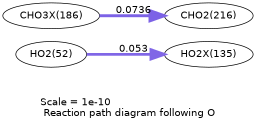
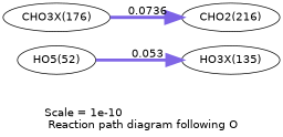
  digraph {
    fontname=Helvetica
    label="Scale = 1e-10\l Reaction path diagram following O"
    rankdir=LR
    node [fontname=Helvetica]
    edge [fontname=Helvetica]
-   n1 [label="HO2(52)"]
-   n2 [label="HO2X(135)"]
-   n3 [label="CHO3X(186)"]
+   n1 [label="HO5(52)"]
+   n2 [label="HO3X(135)"]
+   n3 [label="CHO3X(176)"]
    n4 [label="CHO2(216)"]
    n1 -> n2 [arrowsize=1.89 color="0.7, 0.553, 0.9" label=" 0.053" penwidth=3.78]
    n3 -> n4 [arrowsize=2.02 color="0.7, 0.574, 0.9" label=" 0.0736" penwidth=4.03]
  }
